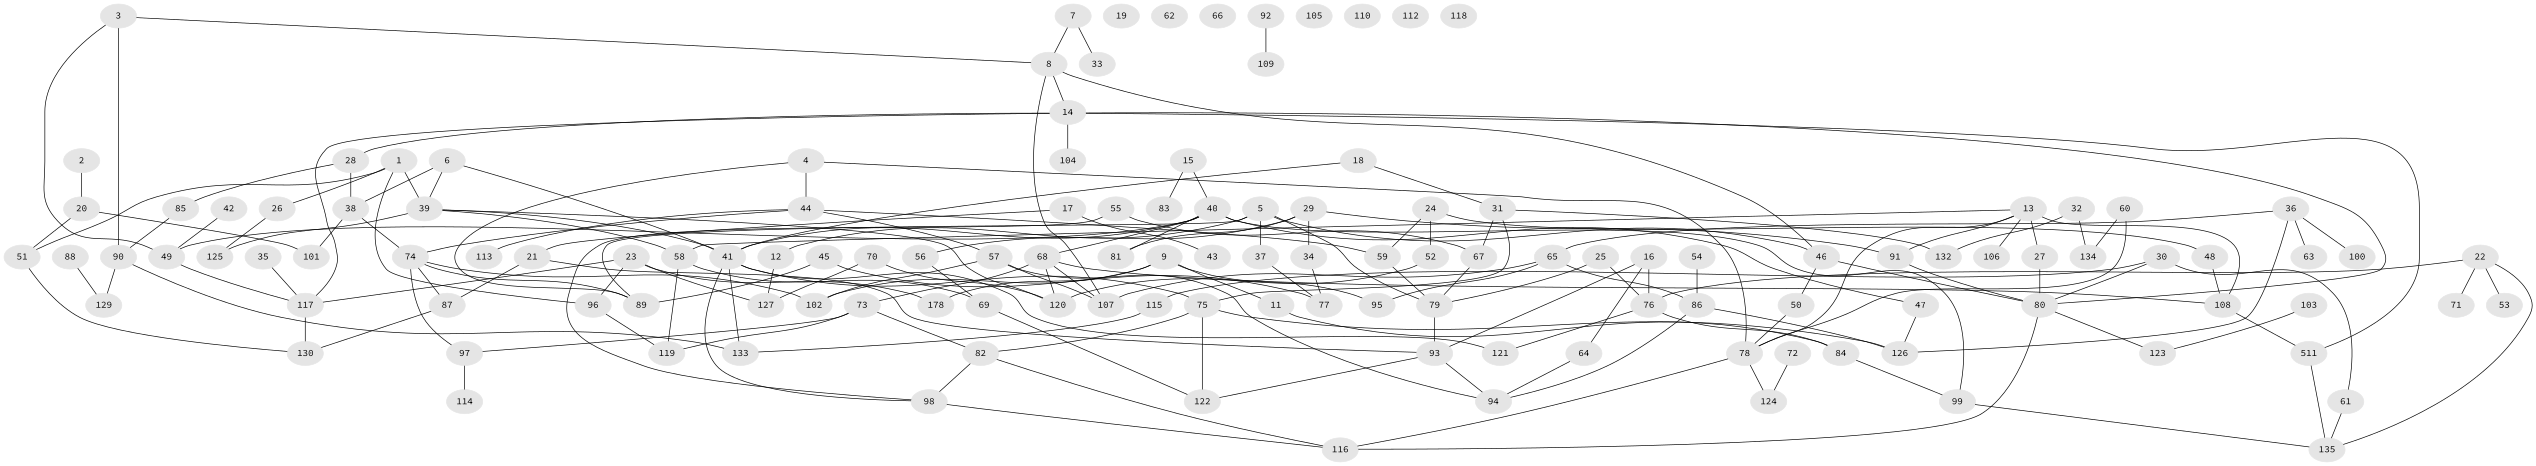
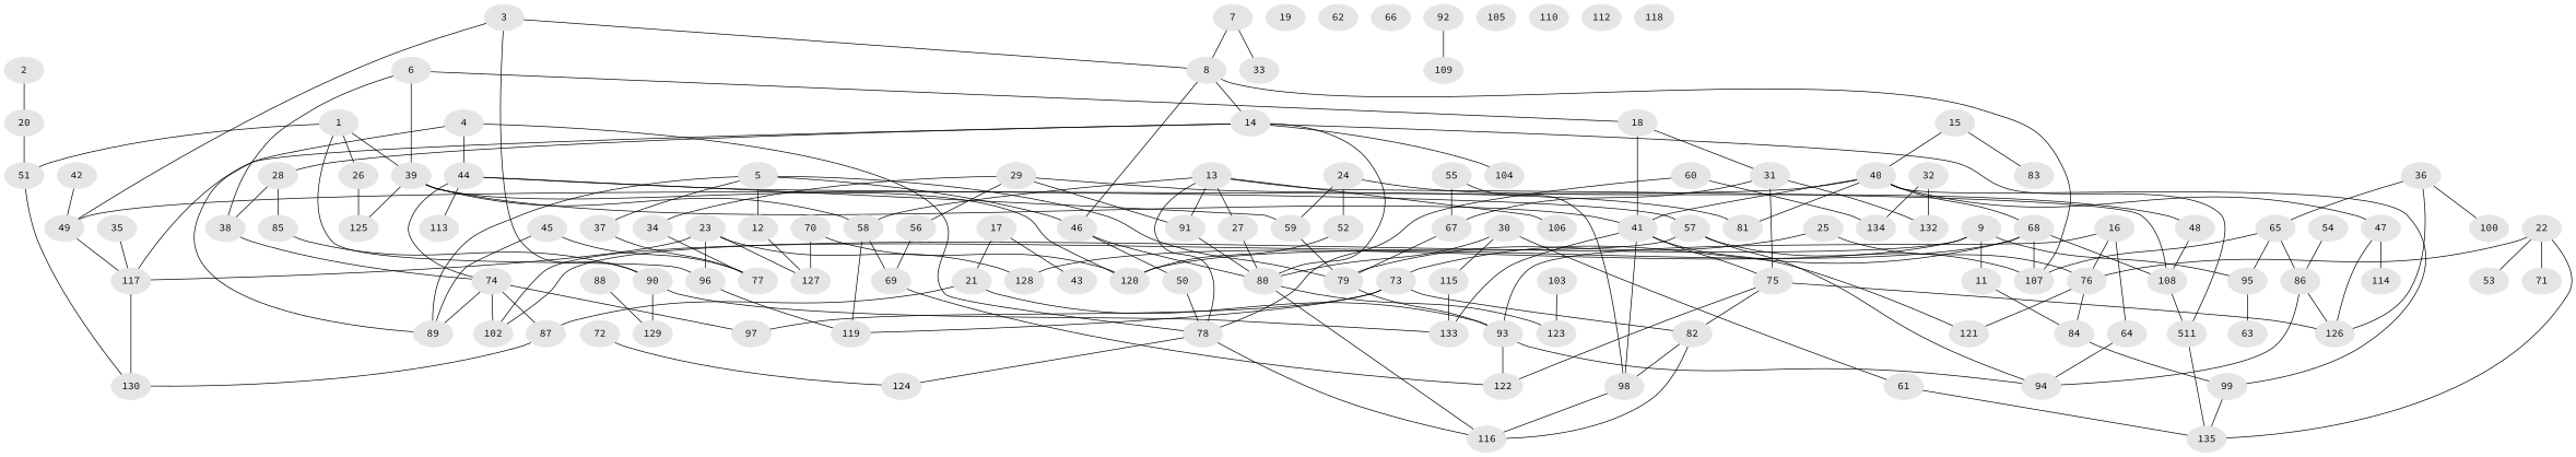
  graph {
    fontname="Source Code Pro"
    node [color=gray90 fontname="Source Code Pro" style=filled]
    edge [fontname="Source Code Pro"]
    1
    26
    39
    96
    51
    125
    41
    58
    120
    119
    2
    20
-   101
    3
    8
    49
    90
    46
    14
    107
    117
    133
    129
    4
    44
    78
    89
    59
    74
    57
    113
    116
    124
    5
    12
    37
    79
    127
    77
    80
    50
    93
    6
    18
    38
    31
    130
    7
    33
    28
    104
    n52 [label=511]
    9
    11
    95
    102
-   128 [label=178]
+   128
    84
    75
    67
    132
    86
    126
    94
    99
    13
    27
    91
    106
    108
    85
    123
    135
    15
    40
    83
    81
    47
    68
    16
    64
    76
    121
    122
    17
    21
    43
    87
    98
    19
    22
    53
    71
    23
    24
    48
    52
    25
    82
    29
    34
    56
    69
    30
    61
    115
    32
    134
    35
    36
    63
    65
    100
    97
    73
    42
    45
    54
    55
    60
    62
    66
    70
    72
    114
    88
    92
    109
    103
    105
    110
    112
    118
    1 -- 26
    1 -- 39
    1 -- 96
    1 -- 51
    26 -- 125
    39 -- 125
    39 -- 41
    39 -- 58
    39 -- 120
    96 -- 119
    51 -- 130
    41 -- 133
    41 -- 75
    41 -- 121
    41 -- 98
    58 -- 119
    58 -- 69
    2 -- 20
    20 -- 51
-   20 -- 101
    3 -- 8
    3 -- 49
    3 -- 90
    8 -- 46
    8 -- 14
    8 -- 107
    49 -- 117
    90 -- 133
    90 -- 129
    46 -- 80
    46 -- 50
    14 -- 117
    14 -- 80
    14 -- 28
    14 -- 104
    14 -- n52
    117 -- 130
    4 -- 44
    4 -- 78
    4 -- 89
    44 -- 59
    44 -- 74
    44 -- 57
    44 -- 113
    78 -- 116
    78 -- 124
    59 -- 79
    74 -- 89
    74 -- 102
    74 -- 87
    74 -- 97
    57 -- 107
    57 -- 102
    57 -- 94
    5 -- 46
    5 -- 89
    5 -- 12
    5 -- 37
    5 -- 79
    12 -- 127
    37 -- 77
    79 -- 93
    80 -- 116
    80 -- 123
    50 -- 78
    93 -- 94
    93 -- 122
    6 -- 39
-   6 -- 41
+   6 -- 18
    6 -- 38
    18 -- 41
    18 -- 31
-   38 -- 101
    38 -- 74
    31 -- 75
    31 -- 67
    31 -- 132
    7 -- 8
    7 -- 33
    28 -- 38
    28 -- 85
    n52 -- 135
    9 -- 11
    9 -- 95
    9 -- 102
    9 -- 128
    11 -- 84
    84 -- 99
    75 -- 126
    75 -- 122
    75 -- 82
    67 -- 79
    86 -- 126
    86 -- 94
    99 -- 135
    13 -- 58
    13 -- 78
    13 -- 27
    13 -- 91
    13 -- 106
    13 -- 108
    27 -- 80
    91 -- 80
    108 -- n52
    85 -- 90
    15 -- 40
    15 -- 83
    40 -- 41
    40 -- 49
    40 -- 99
    40 -- 81
    40 -- 47
    40 -- 68
    47 -- 126
    68 -- 120
    68 -- 107
    68 -- 108
    68 -- 73
    16 -- 93
    16 -- 64
    16 -- 76
    64 -- 94
    76 -- 84
    76 -- 121
    17 -- 21
    17 -- 43
    21 -- 93
    21 -- 87
    87 -- 130
    98 -- 116
    22 -- 135
    22 -- 76
    22 -- 53
    22 -- 71
    23 -- 96
    23 -- 117
    23 -- 127
    23 -- 128
    24 -- 59
    24 -- 48
    24 -- 52
    48 -- 108
    52 -- 120
    25 -- 79
    25 -- 76
    82 -- 116
    82 -- 98
    29 -- 91
    29 -- 81
    29 -- 34
    29 -- 56
    34 -- 77
    56 -- 69
    69 -- 122
    30 -- 80
    30 -- 61
    30 -- 115
    61 -- 135
    115 -- 133
    32 -- 132
    32 -- 134
    35 -- 117
    36 -- 126
-   36 -- 63
+   95 -- 63
    36 -- 65
    36 -- 100
    65 -- 107
    65 -- 95
    65 -- 86
-   97 -- 114
+   47 -- 114
    73 -- 119
    73 -- 82
    73 -- 97
    42 -- 49
    45 -- 89
    45 -- 77
    54 -- 86
    55 -- 67
    55 -- 98
    60 -- 78
    60 -- 134
    70 -- 120
    70 -- 127
    72 -- 124
    88 -- 129
    92 -- 109
    103 -- 123
  }
